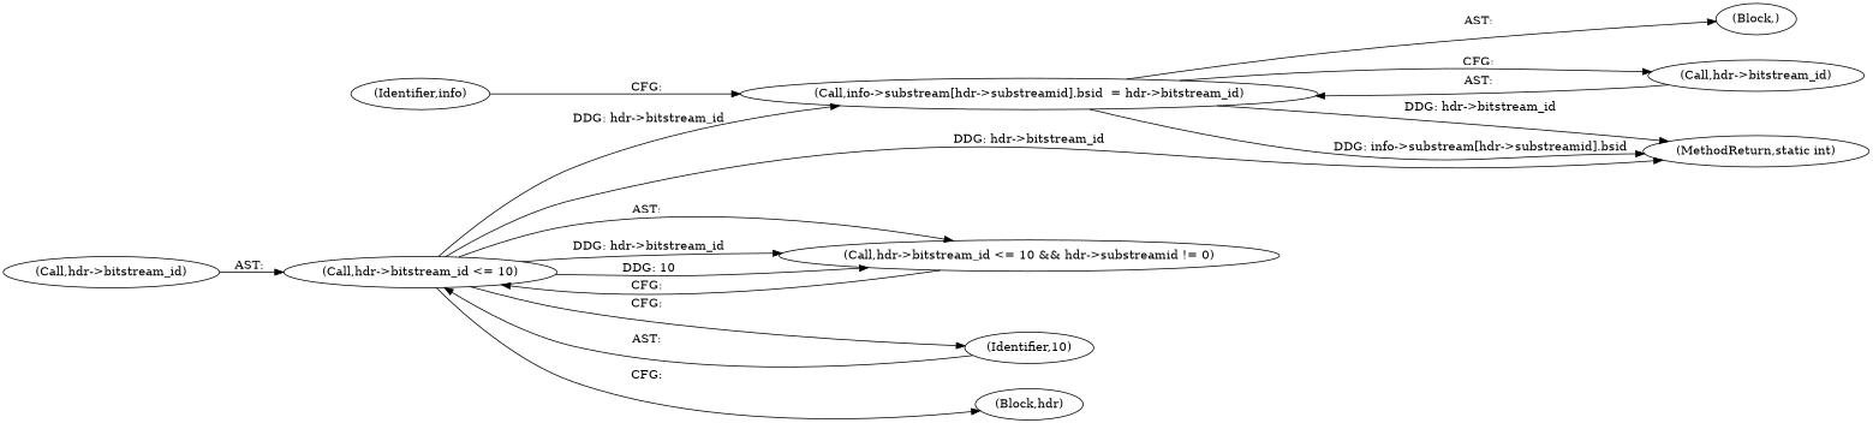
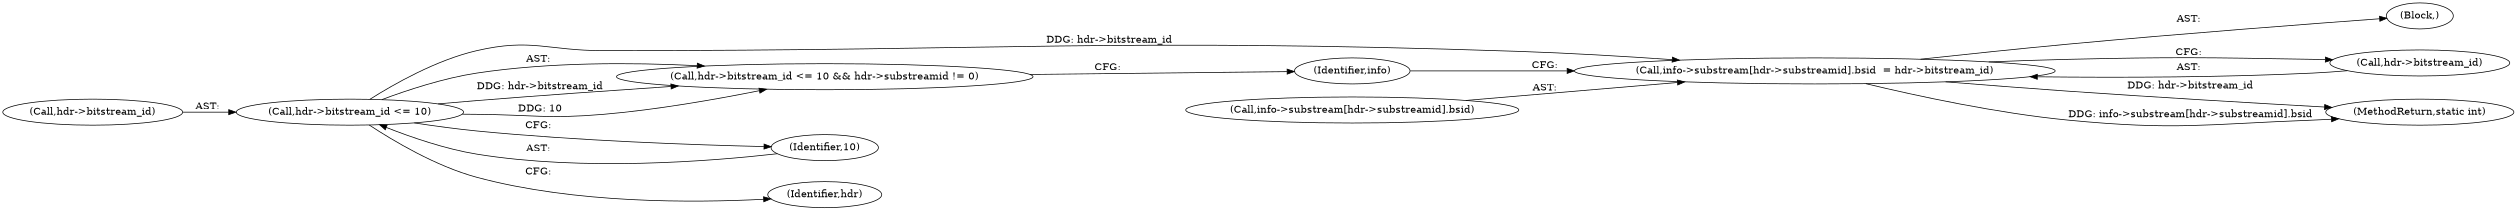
  digraph {
    rankdir=LR
    n1 [label="(Call,info->substream[hdr->substreamid].bsid  = hdr->bitstream_id)"]
    n2 [label="(Block,)"]
    n3 [label="(Call,hdr->bitstream_id)"]
    n4 [label="(MethodReturn,static int)"]
    n5 [label="(Call,hdr->bitstream_id <= 10)"]
    n6 [label="(Call,hdr->bitstream_id <= 10 && hdr->substreamid != 0)"]
    n7 [label="(Identifier,10)"]
-   n8 [label="(Block,hdr)"]
+   n8 [label="(Identifier,hdr)"]
+   n9 [label="(Call,info->substream[hdr->substreamid].bsid)"]
    n10 [label="(Call,hdr->bitstream_id)"]
    n11 [label="(Identifier,info)"]
    n1 -> n2 [label="AST: "]
    n1 -> n3 [label="CFG: "]
    n1 -> n4 [label="DDG: hdr->bitstream_id"]
    n1 -> n4 [label="DDG: info->substream[hdr->substreamid].bsid"]
    n3 -> n1 [label="AST: "]
    n5 -> n1 [label="DDG: hdr->bitstream_id"]
-   n5 -> n4 [label="DDG: hdr->bitstream_id"]
    n5 -> n6 [label="AST: "]
    n5 -> n6 [label="DDG: hdr->bitstream_id"]
    n5 -> n6 [label="DDG: 10"]
    n5 -> n7 [label="CFG: "]
    n5 -> n8 [label="CFG: "]
-   n6 -> n5 [label="CFG: "]
+   n6 -> n11 [label="CFG: "]
    n7 -> n5 [label="AST: "]
+   n9 -> n1 [label="AST: "]
    n10 -> n5 [label="AST: "]
    n11 -> n1 [label="CFG: "]
  }
